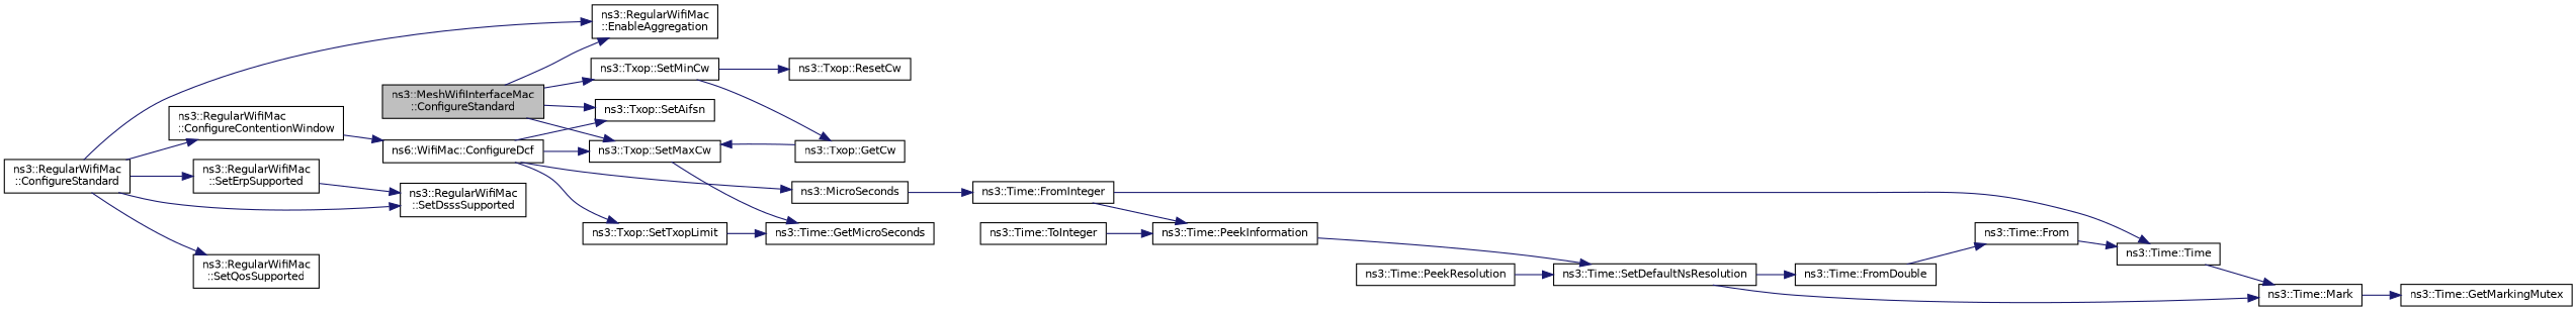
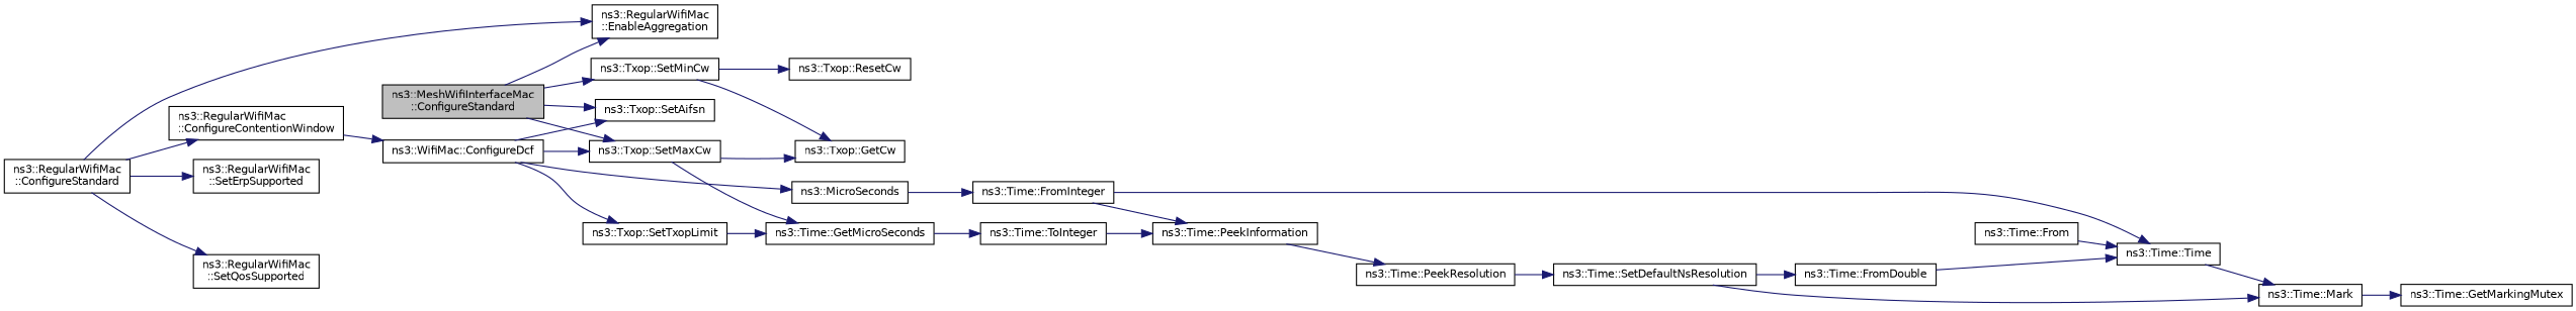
  digraph {
    rankdir=LR
    node [color=black fillcolor=white fontname=Helvetica fontsize=10 shape=record style=filled]
    edge [color=midnightblue fontname=Helvetica fontsize=10 labelfontname=Helvetica labelfontsize=10 style=solid]
    n1 [fillcolor=grey75 fontcolor=black height=0.2 label="ns3::MeshWifiInterfaceMac\l::ConfigureStandard" width=0.4]
    n2 [height=0.2 label="ns3::Txop::SetAifsn" width=0.4]
    n3 [height=0.2 label="ns3::Txop::SetMaxCw" width=0.4]
    n4 [height=0.2 label="ns3::Txop::SetMinCw" width=0.4]
    n5 [height=0.2 label="ns3::RegularWifiMac\l::EnableAggregation" width=0.4]
    n6 [height=0.2 label="ns3::RegularWifiMac\l::ConfigureStandard" width=0.4]
    n7 [height=0.2 label="ns3::RegularWifiMac\l::ConfigureContentionWindow" width=0.4]
-   n8 [height=0.2 label="ns3::RegularWifiMac\l::SetDsssSupported" width=0.4]
    n9 [height=0.2 label="ns3::RegularWifiMac\l::SetErpSupported" width=0.4]
    n10 [height=0.2 label="ns3::RegularWifiMac\l::SetQosSupported" width=0.4]
    n11 [height=0.2 label="ns3::Txop::GetCw" width=0.4]
    n12 [height=0.2 label="ns3::Time::GetMicroSeconds" width=0.4]
    n13 [height=0.2 label="ns3::Txop::ResetCw" width=0.4]
-   n14 [height=0.2 label="ns6::WifiMac::ConfigureDcf" width=0.4]
+   n14 [height=0.2 label="ns3::WifiMac::ConfigureDcf" width=0.4]
    n15 [height=0.2 label="ns3::MicroSeconds" width=0.4]
    n16 [height=0.2 label="ns3::Txop::SetTxopLimit" width=0.4]
    n17 [height=0.2 label="ns3::Time::FromInteger" width=0.4]
    n18 [height=0.2 label="ns3::Time::Time" width=0.4]
    n19 [height=0.2 label="ns3::Time::PeekInformation" width=0.4]
    n20 [height=0.2 label="ns3::Time::Mark" width=0.4]
    n21 [height=0.2 label="ns3::Time::PeekResolution" width=0.4]
    n22 [height=0.2 label="ns3::Time::GetMarkingMutex" width=0.4]
    n23 [height=0.2 label="ns3::Time::SetDefaultNsResolution" width=0.4]
    n24 [height=0.2 label="ns3::Time::FromDouble" width=0.4]
    n25 [height=0.2 label="ns3::Time::From" width=0.4]
    n26 [height=0.2 label="ns3::Time::ToInteger" width=0.4]
    n1 -> n2
    n1 -> n3
    n1 -> n4
    n1 -> n5
-   n11 -> n3
+   n3 -> n11
    n3 -> n12
    n4 -> n11
    n4 -> n13
    n6 -> n5
    n6 -> n7
-   n6 -> n8
    n6 -> n9
    n6 -> n10
    n7 -> n14
-   n9 -> n8
+   n12 -> n26
    n14 -> n2
    n14 -> n3
    n14 -> n15
    n14 -> n16
    n15 -> n17
    n16 -> n12
    n17 -> n18
    n17 -> n19
    n18 -> n20
-   n19 -> n23
+   n19 -> n21
    n20 -> n22
    n21 -> n23
    n23 -> n20
    n23 -> n24
-   n24 -> n25
+   n24 -> n18
    n25 -> n18
    n26 -> n19
  }
